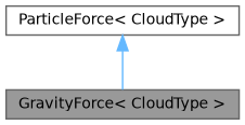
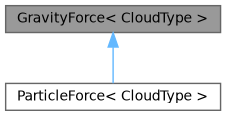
  digraph {
    node [color=gray40 fontname=Helvetica fontsize=10 shape=box style=filled]
    n1 [fillcolor=grey60 fontcolor=black height=0.2 label="GravityForce\< CloudType \>" width=0.4]
    n2 [fillcolor=white height=0.2 label="ParticleForce\< CloudType \>" width=0.4]
-   n2 -> n1 [color=steelblue1 dir=back fontname=Helvetica fontsize=10 labelfontname=Helvetica labelfontsize=10 style=solid]
+   n1 -> n2 [color=steelblue1 dir=back fontname=Helvetica fontsize=10 labelfontname=Helvetica labelfontsize=10 style=solid]
  }
